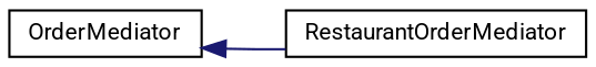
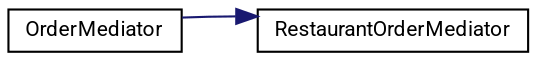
  digraph {
    rankdir=LR
    fontname=Roboto
    node [color=black fillcolor=white fontname=Roboto fontsize=10 shape=record style=filled]
    n1 [height=0.2 label=OrderMediator width=0.4]
    n2 [height=0.2 label=RestaurantOrderMediator width=0.4]
-   n1 -> n2 [color=midnightblue dir=back fontname=Roboto fontsize=10 labelfontname=Helvetica labelfontsize=10 style=solid]
+   n2 -> n1 [color=midnightblue dir=back fontname=Roboto fontsize=10 labelfontname=Helvetica labelfontsize=10 style=solid]
  }
